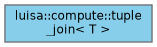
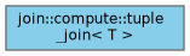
  digraph {
    rankdir=LR
-   n1 [color=grey40 fillcolor=skyblue fontname=Helvetica fontsize=10 height=0.2 label="luisa::compute::tuple\l_join\< T \>" shape=box style=filled width=0.4]
+   n1 [color=grey40 fillcolor=skyblue fontname=Helvetica fontsize=10 height=0.2 label="join::compute::tuple\l_join\< T \>" shape=box style=filled width=0.4]
  }
